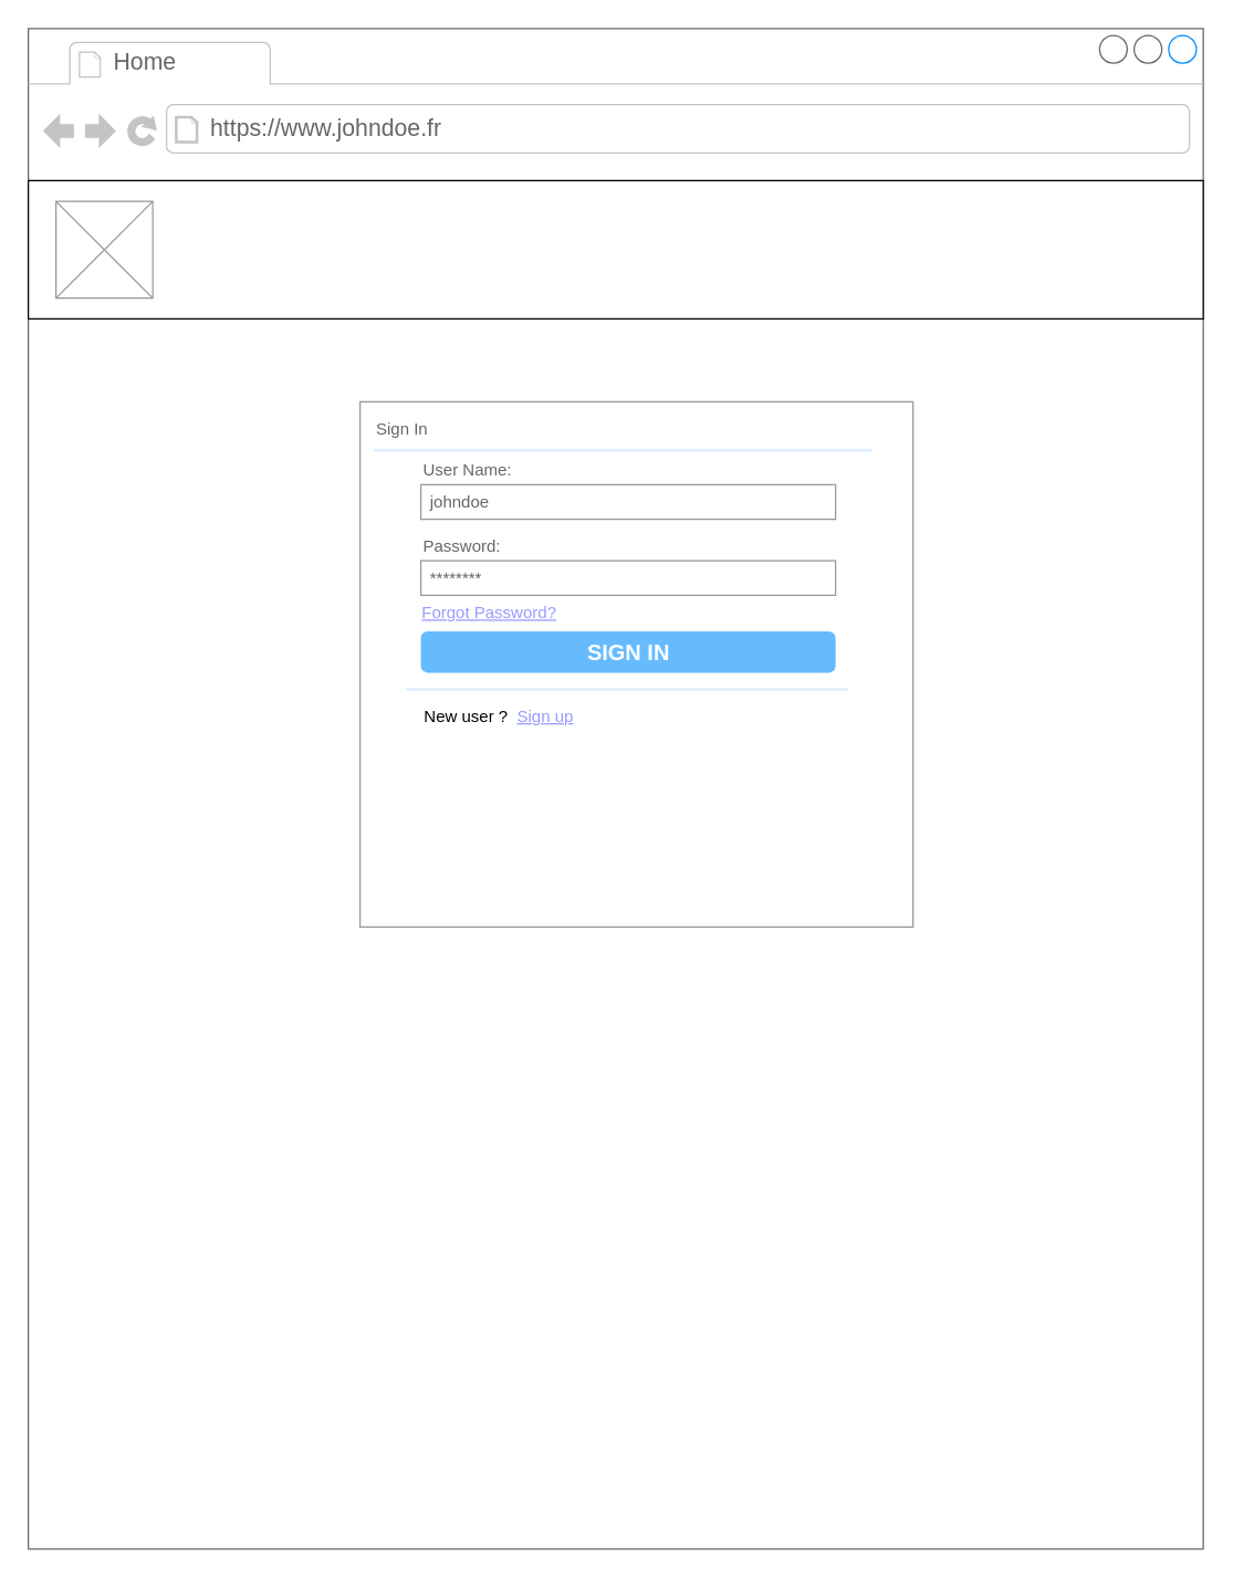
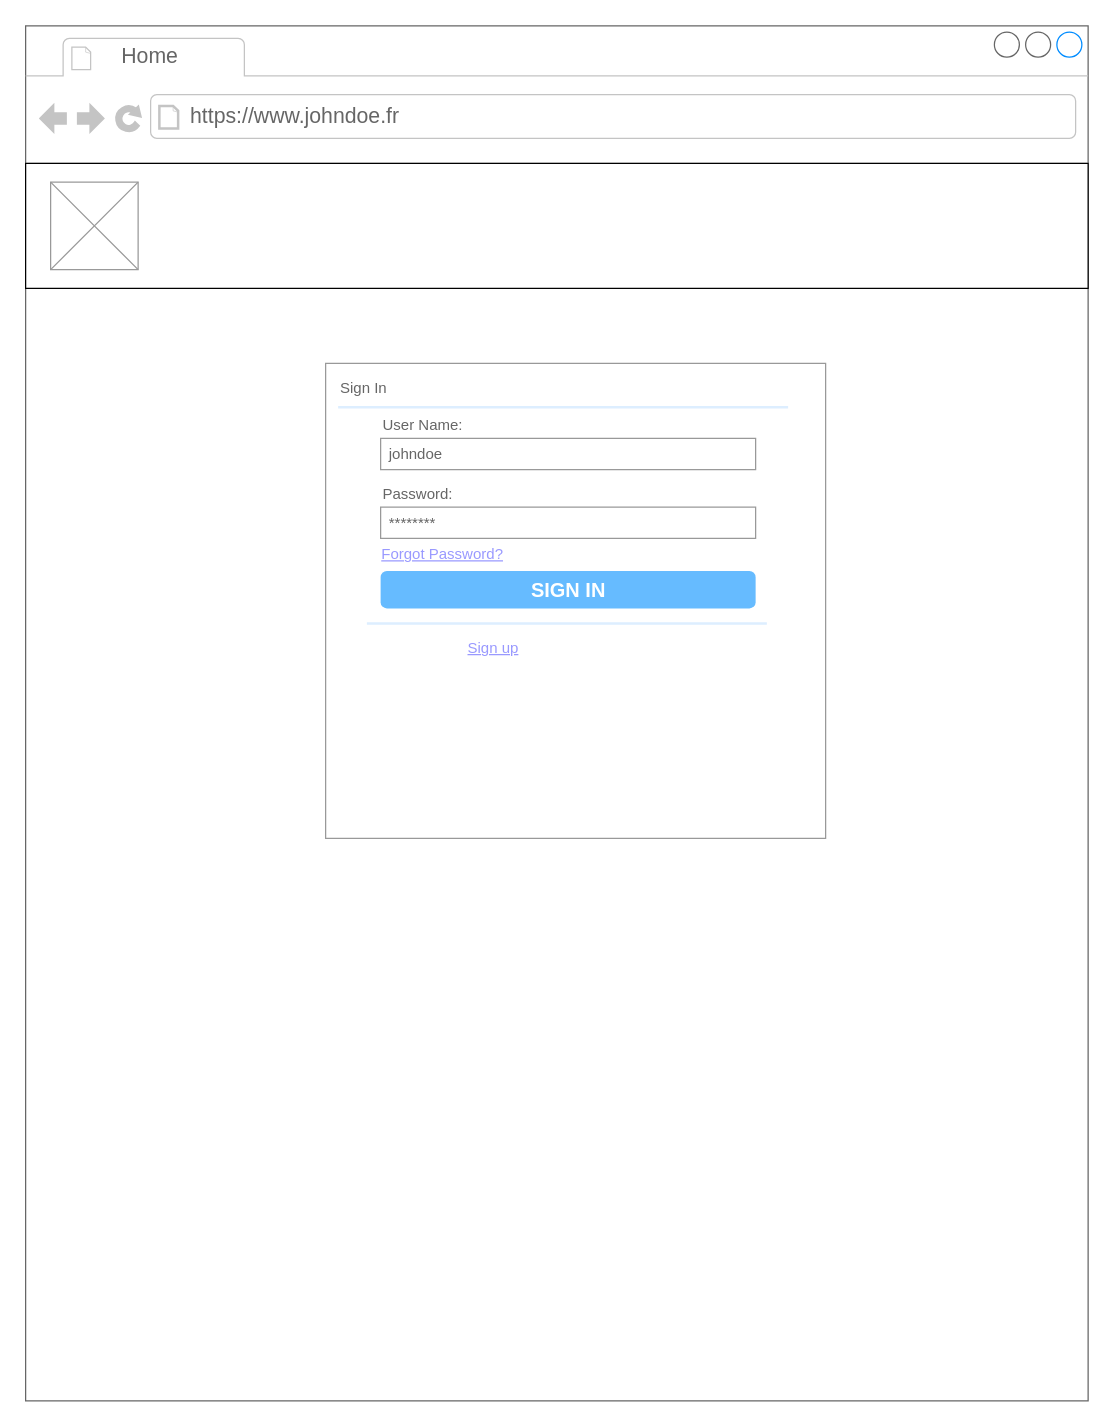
  <mxCell id="0" />
  <mxCell id="1" parent="0" />
  <mxCell id="2" value="" style="strokeWidth=1;shadow=0;dashed=0;align=center;html=1;shape=mxgraph.mockup.containers.browserWindow;rSize=0;strokeColor=#666666;strokeColor2=#008cff;strokeColor3=#c4c4c4;mainText=,;recursiveResize=0;" parent="1" vertex="1"><mxGeometry width="850" height="1100" as="geometry" x="20" y="20" /></mxCell>
- <mxCell id="3" value="Home" style="strokeWidth=1;shadow=0;dashed=0;align=center;html=1;shape=mxgraph.mockup.containers.anchor;fontSize=17;fontColor=#666666;align=left;whiteSpace=wrap;" parent="2" vertex="1"><mxGeometry x="60" y="12" width="110" height="26" as="geometry" /></mxCell>
+ <mxCell id="3" value="Home" style="strokeWidth=1;shadow=0;dashed=0;align=center;html=1;shape=mxgraph.mockup.containers.anchor;fontSize=17;fontColor=#666666;align=left;whiteSpace=wrap;" parent="2" vertex="1"><mxGeometry x="75" y="12" width="110" height="26" as="geometry" /></mxCell>
  <mxCell id="4" value="https://www.johndoe.fr" style="strokeWidth=1;shadow=0;dashed=0;align=center;html=1;shape=mxgraph.mockup.containers.anchor;rSize=0;fontSize=17;fontColor=#666666;align=left;" parent="2" vertex="1"><mxGeometry x="130" y="60" width="250" height="26" as="geometry" /></mxCell>
  <mxCell id="5" value="" style="rounded=0;whiteSpace=wrap;html=1;" parent="2" vertex="1"><mxGeometry y="110" width="850" height="100" as="geometry" /></mxCell>
  <mxCell id="6" value="" style="verticalLabelPosition=bottom;shadow=0;dashed=0;align=center;html=1;verticalAlign=top;strokeWidth=1;shape=mxgraph.mockup.graphics.simpleIcon;strokeColor=#999999;" parent="2" vertex="1"><mxGeometry x="20" y="125" width="70" height="70" as="geometry" /></mxCell>
  <mxCell id="7" value="" style="strokeWidth=1;shadow=0;dashed=0;align=center;html=1;shape=mxgraph.mockup.forms.rrect;rSize=0;strokeColor=#999999;fillColor=#ffffff;" vertex="1" parent="1"><mxGeometry x="260" y="290" width="400" height="380" as="geometry" /></mxCell>
  <mxCell id="8" value="Sign In" style="strokeWidth=1;shadow=0;dashed=0;align=center;html=1;shape=mxgraph.mockup.forms.anchor;fontSize=12;fontColor=#666666;align=left;resizeWidth=1;spacingLeft=0;" vertex="1" parent="7"><mxGeometry width="200" height="20" relative="1" as="geometry"><mxPoint x="10" y="10" as="offset" /></mxGeometry></mxCell>
  <mxCell id="9" value="" style="shape=line;strokeColor=#ddeeff;strokeWidth=2;html=1;resizeWidth=1;" vertex="1" parent="7"><mxGeometry width="360" height="10" relative="1" as="geometry"><mxPoint x="10" y="30" as="offset" /></mxGeometry></mxCell>
  <mxCell id="10" value="User Name:" style="strokeWidth=1;shadow=0;dashed=0;align=center;html=1;shape=mxgraph.mockup.forms.anchor;fontSize=12;fontColor=#666666;align=left;resizeWidth=1;spacingLeft=0;" vertex="1" parent="7"><mxGeometry width="200" height="20" relative="1" as="geometry"><mxPoint x="44" y="40" as="offset" /></mxGeometry></mxCell>
  <mxCell id="11" value="johndoe" style="strokeWidth=1;shadow=0;dashed=0;align=center;html=1;shape=mxgraph.mockup.forms.rrect;rSize=0;strokeColor=#999999;fontColor=#666666;align=left;spacingLeft=5;resizeWidth=1;" vertex="1" parent="7"><mxGeometry width="300" height="25" relative="1" as="geometry"><mxPoint x="44" y="60" as="offset" /></mxGeometry></mxCell>
  <mxCell id="12" value="Password:" style="strokeWidth=1;shadow=0;dashed=0;align=center;html=1;shape=mxgraph.mockup.forms.anchor;fontSize=12;fontColor=#666666;align=left;resizeWidth=1;spacingLeft=0;" vertex="1" parent="7"><mxGeometry width="200" height="20" relative="1" as="geometry"><mxPoint x="44" y="95" as="offset" /></mxGeometry></mxCell>
  <mxCell id="13" value="********" style="strokeWidth=1;shadow=0;dashed=0;align=center;html=1;shape=mxgraph.mockup.forms.rrect;rSize=0;strokeColor=#999999;fontColor=#666666;align=left;spacingLeft=5;resizeWidth=1;" vertex="1" parent="7"><mxGeometry width="300" height="25" relative="1" as="geometry"><mxPoint x="44" y="115" as="offset" /></mxGeometry></mxCell>
  <mxCell id="14" value="SIGN IN" style="strokeWidth=1;shadow=0;dashed=0;align=center;html=1;shape=mxgraph.mockup.forms.rrect;rSize=5;strokeColor=none;fontColor=#ffffff;fillColor=#66bbff;fontSize=16;fontStyle=1;" vertex="1" parent="7"><mxGeometry y="1" width="300" height="30" relative="1" as="geometry"><mxPoint x="44" y="-214" as="offset" /></mxGeometry></mxCell>
  <mxCell id="15" value="Forgot Password?" style="strokeWidth=1;shadow=0;dashed=0;align=center;html=1;shape=mxgraph.mockup.forms.anchor;fontSize=12;fontColor=#9999ff;align=left;spacingLeft=0;fontStyle=4;resizeWidth=1;" vertex="1" parent="7"><mxGeometry y="1" width="300" height="20" relative="1" as="geometry"><mxPoint x="43" y="-237" as="offset" /></mxGeometry></mxCell>
  <mxCell id="16" value="" style="shape=line;strokeColor=#ddeeff;strokeWidth=2;html=1;resizeWidth=1;" vertex="1" parent="7"><mxGeometry y="1" width="320" height="10" relative="1" as="geometry"><mxPoint x="33" y="-177" as="offset" /></mxGeometry></mxCell>
  <mxCell id="17" value="Sign up" style="strokeWidth=1;shadow=0;dashed=0;align=center;html=1;shape=mxgraph.mockup.forms.anchor;fontSize=12;fontColor=#9999ff;align=left;spacingLeft=0;fontStyle=4;resizeWidth=1;" vertex="1" parent="7"><mxGeometry y="1" width="120" height="20" relative="1" as="geometry"><mxPoint x="112" y="-162" as="offset" /></mxGeometry></mxCell>
- <mxCell id="18" value="New user ?" style="text;html=1;align=center;verticalAlign=middle;whiteSpace=wrap;rounded=0;fontColor=light-dark(#000000,#666666);" vertex="1" parent="7"><mxGeometry x="40" y="213" width="74" height="30" as="geometry" /></mxCell>
